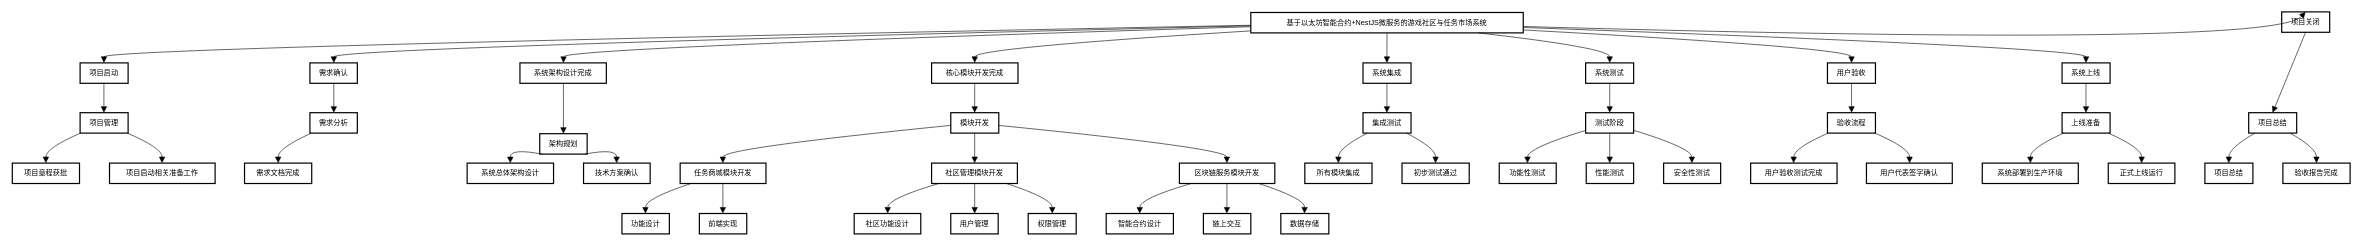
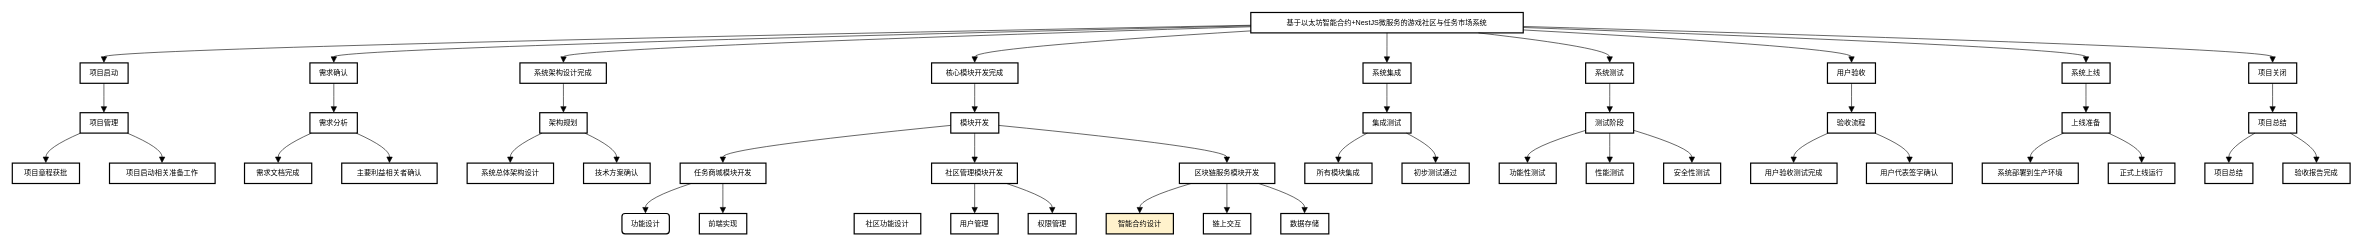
  <mxCell id="0" />
  <mxCell id="1" parent="0" />
  <mxCell id="2" value="基于以太坊智能合约+NestJS微服务的游戏社区与任务市场系统" style="whiteSpace=wrap;strokeWidth=2;" vertex="1" parent="1"><mxGeometry x="2084" y="20" width="454" height="34" as="geometry" /></mxCell>
  <mxCell id="3" value="项目启动" style="whiteSpace=wrap;strokeWidth=2;" vertex="1" parent="1"><mxGeometry x="133" y="104" width="80" height="34" as="geometry" /></mxCell>
  <mxCell id="4" value="项目管理" style="whiteSpace=wrap;strokeWidth=2;" vertex="1" parent="1"><mxGeometry x="133" y="187" width="80" height="34" as="geometry" /></mxCell>
  <mxCell id="5" value="项目章程获批" style="whiteSpace=wrap;strokeWidth=2;" vertex="1" parent="1"><mxGeometry x="20" y="271" width="112" height="34" as="geometry" /></mxCell>
  <mxCell id="6" value="项目启动相关准备工作" style="whiteSpace=wrap;strokeWidth=2;" vertex="1" parent="1"><mxGeometry x="182" y="271" width="176" height="34" as="geometry" /></mxCell>
  <mxCell id="7" value="需求确认" style="whiteSpace=wrap;strokeWidth=2;" vertex="1" parent="1"><mxGeometry x="516" y="104" width="79" height="34" as="geometry" /></mxCell>
  <mxCell id="8" value="需求分析" style="whiteSpace=wrap;strokeWidth=2;" vertex="1" parent="1"><mxGeometry x="516" y="187" width="79" height="34" as="geometry" /></mxCell>
  <mxCell id="9" value="需求文档完成" style="whiteSpace=wrap;strokeWidth=2;" vertex="1" parent="1"><mxGeometry x="407" y="271" width="112" height="34" as="geometry" /></mxCell>
+ <mxCell id="10" value="主要利益相关者确认" style="whiteSpace=wrap;strokeWidth=2;" vertex="1" parent="1"><mxGeometry x="569" y="271" width="159" height="34" as="geometry" /></mxCell>
  <mxCell id="11" value="系统架构设计完成" style="whiteSpace=wrap;strokeWidth=2;" vertex="1" parent="1"><mxGeometry x="866" y="104" width="144" height="34" as="geometry" /></mxCell>
- <mxCell id="12" value="架构规划" style="whiteSpace=wrap;strokeWidth=2;" vertex="1" parent="1"><mxGeometry x="899" y="222" width="79" height="34" as="geometry" /></mxCell>
+ <mxCell id="12" value="架构规划" style="whiteSpace=wrap;strokeWidth=2;" vertex="1" parent="1"><mxGeometry x="899" y="187" width="79" height="34" as="geometry" /></mxCell>
  <mxCell id="13" value="系统总体架构设计" style="whiteSpace=wrap;strokeWidth=2;" vertex="1" parent="1"><mxGeometry x="778" y="271" width="144" height="34" as="geometry" /></mxCell>
  <mxCell id="14" value="技术方案确认" style="whiteSpace=wrap;strokeWidth=2;" vertex="1" parent="1"><mxGeometry x="972" y="271" width="111" height="34" as="geometry" /></mxCell>
  <mxCell id="15" value="核心模块开发完成" style="whiteSpace=wrap;strokeWidth=2;" vertex="1" parent="1"><mxGeometry x="1552" y="104" width="144" height="34" as="geometry" /></mxCell>
  <mxCell id="16" value="模块开发" style="whiteSpace=wrap;strokeWidth=2;" vertex="1" parent="1"><mxGeometry x="1584" y="187" width="80" height="34" as="geometry" /></mxCell>
  <mxCell id="17" value="任务商城模块开发" style="whiteSpace=wrap;strokeWidth=2;" vertex="1" parent="1"><mxGeometry x="1133" y="271" width="143" height="34" as="geometry" /></mxCell>
- <mxCell id="18" value="功能设计" style="whiteSpace=wrap;strokeWidth=2;" vertex="1" parent="1"><mxGeometry x="1036" y="355" width="79" height="34" as="geometry" /></mxCell>
+ <mxCell id="18" value="功能设计" style="whiteSpace=wrap;strokeWidth=2;rounded=1;" vertex="1" parent="1"><mxGeometry x="1036" y="355" width="79" height="34" as="geometry" /></mxCell>
  <mxCell id="19" value="前端实现" style="whiteSpace=wrap;strokeWidth=2;" vertex="1" parent="1"><mxGeometry x="1165" y="355" width="79" height="34" as="geometry" /></mxCell>
  <mxCell id="20" value="社区管理模块开发" style="whiteSpace=wrap;strokeWidth=2;" vertex="1" parent="1"><mxGeometry x="1552" y="271" width="143" height="34" as="geometry" /></mxCell>
  <mxCell id="21" value="社区功能设计" style="whiteSpace=wrap;strokeWidth=2;" vertex="1" parent="1"><mxGeometry x="1423" y="355" width="111" height="34" as="geometry" /></mxCell>
  <mxCell id="22" value="用户管理" style="whiteSpace=wrap;strokeWidth=2;" vertex="1" parent="1"><mxGeometry x="1584" y="355" width="79" height="34" as="geometry" /></mxCell>
  <mxCell id="23" value="权限管理" style="whiteSpace=wrap;strokeWidth=2;" vertex="1" parent="1"><mxGeometry x="1713" y="355" width="80" height="34" as="geometry" /></mxCell>
  <mxCell id="24" value="区块链服务模块开发" style="whiteSpace=wrap;strokeWidth=2;" vertex="1" parent="1"><mxGeometry x="1965" y="271" width="159" height="34" as="geometry" /></mxCell>
- <mxCell id="25" value="智能合约设计" style="whiteSpace=wrap;strokeWidth=2;" vertex="1" parent="1"><mxGeometry x="1843" y="355" width="112" height="34" as="geometry" /></mxCell>
+ <mxCell id="25" value="智能合约设计" style="whiteSpace=wrap;strokeWidth=2;fillColor=#fff2cc;" vertex="1" parent="1"><mxGeometry x="1843" y="355" width="112" height="34" as="geometry" /></mxCell>
  <mxCell id="26" value="链上交互" style="whiteSpace=wrap;strokeWidth=2;" vertex="1" parent="1"><mxGeometry x="2005" y="355" width="79" height="34" as="geometry" /></mxCell>
  <mxCell id="27" value="数据存储" style="whiteSpace=wrap;strokeWidth=2;" vertex="1" parent="1"><mxGeometry x="2134" y="355" width="80" height="34" as="geometry" /></mxCell>
  <mxCell id="28" value="系统集成" style="whiteSpace=wrap;strokeWidth=2;" vertex="1" parent="1"><mxGeometry x="2271" y="104" width="80" height="34" as="geometry" /></mxCell>
  <mxCell id="29" value="集成测试" style="whiteSpace=wrap;strokeWidth=2;" vertex="1" parent="1"><mxGeometry x="2271" y="187" width="80" height="34" as="geometry" /></mxCell>
  <mxCell id="30" value="所有模块集成" style="whiteSpace=wrap;strokeWidth=2;" vertex="1" parent="1"><mxGeometry x="2174" y="271" width="112" height="34" as="geometry" /></mxCell>
  <mxCell id="31" value="初步测试通过" style="whiteSpace=wrap;strokeWidth=2;" vertex="1" parent="1"><mxGeometry x="2336" y="271" width="112" height="34" as="geometry" /></mxCell>
  <mxCell id="32" value="系统测试" style="whiteSpace=wrap;strokeWidth=2;" vertex="1" parent="1"><mxGeometry x="2642" y="104" width="80" height="34" as="geometry" /></mxCell>
  <mxCell id="33" value="测试阶段" style="whiteSpace=wrap;strokeWidth=2;" vertex="1" parent="1"><mxGeometry x="2642" y="187" width="80" height="34" as="geometry" /></mxCell>
  <mxCell id="34" value="功能性测试" style="whiteSpace=wrap;strokeWidth=2;" vertex="1" parent="1"><mxGeometry x="2498" y="271" width="95" height="34" as="geometry" /></mxCell>
  <mxCell id="35" value="性能测试" style="whiteSpace=wrap;strokeWidth=2;" vertex="1" parent="1"><mxGeometry x="2643" y="271" width="79" height="34" as="geometry" /></mxCell>
  <mxCell id="36" value="安全性测试" style="whiteSpace=wrap;strokeWidth=2;" vertex="1" parent="1"><mxGeometry x="2772" y="271" width="95" height="34" as="geometry" /></mxCell>
  <mxCell id="37" value="用户验收" style="whiteSpace=wrap;strokeWidth=2;" vertex="1" parent="1"><mxGeometry x="3045" y="104" width="80" height="34" as="geometry" /></mxCell>
  <mxCell id="38" value="验收流程" style="whiteSpace=wrap;strokeWidth=2;" vertex="1" parent="1"><mxGeometry x="3045" y="187" width="80" height="34" as="geometry" /></mxCell>
  <mxCell id="39" value="用户验收测试完成" style="whiteSpace=wrap;strokeWidth=2;" vertex="1" parent="1"><mxGeometry x="2917" y="271" width="144" height="34" as="geometry" /></mxCell>
  <mxCell id="40" value="用户代表签字确认" style="whiteSpace=wrap;strokeWidth=2;" vertex="1" parent="1"><mxGeometry x="3110" y="271" width="143" height="34" as="geometry" /></mxCell>
  <mxCell id="41" value="系统上线" style="whiteSpace=wrap;strokeWidth=2;" vertex="1" parent="1"><mxGeometry x="3436" y="104" width="80" height="34" as="geometry" /></mxCell>
  <mxCell id="42" value="上线准备" style="whiteSpace=wrap;strokeWidth=2;" vertex="1" parent="1"><mxGeometry x="3436" y="187" width="80" height="34" as="geometry" /></mxCell>
  <mxCell id="43" value="系统部署到生产环境" style="whiteSpace=wrap;strokeWidth=2;" vertex="1" parent="1"><mxGeometry x="3303" y="271" width="160" height="34" as="geometry" /></mxCell>
  <mxCell id="44" value="正式上线运行" style="whiteSpace=wrap;strokeWidth=2;" vertex="1" parent="1"><mxGeometry x="3513" y="271" width="111" height="34" as="geometry" /></mxCell>
- <mxCell id="45" value="项目关闭" style="whiteSpace=wrap;strokeWidth=2;" vertex="1" parent="1"><mxGeometry x="3802" y="19" width="80" height="34" as="geometry" /></mxCell>
+ <mxCell id="45" value="项目关闭" style="whiteSpace=wrap;strokeWidth=2;" vertex="1" parent="1"><mxGeometry x="3747" y="104" width="80" height="34" as="geometry" /></mxCell>
  <mxCell id="46" value="项目总结" style="whiteSpace=wrap;strokeWidth=2;" vertex="1" parent="1"><mxGeometry x="3747" y="187" width="80" height="34" as="geometry" /></mxCell>
  <mxCell id="47" value="项目总结" style="whiteSpace=wrap;strokeWidth=2;" vertex="1" parent="1"><mxGeometry x="3674" y="271" width="80" height="34" as="geometry" /></mxCell>
  <mxCell id="48" value="验收报告完成" style="whiteSpace=wrap;strokeWidth=2;" vertex="1" parent="1"><mxGeometry x="3804" y="271" width="112" height="34" as="geometry" /></mxCell>
  <mxCell id="49" value="" style="curved=1;startArrow=none;endArrow=block;exitX=-0.001;exitY=0.626;entryX=0.496;entryY=-0.01;rounded=0;fontSize=12;startSize=8;endSize=8;" edge="1" parent="1" source="2" target="3"><mxGeometry relative="1" as="geometry"><Array as="points"><mxPoint x="173" y="79" /></Array></mxGeometry></mxCell>
  <mxCell id="50" value="" style="curved=1;startArrow=none;endArrow=block;exitX=0.496;exitY=0.98;entryX=0.496;entryY=0.01;rounded=0;fontSize=12;startSize=8;endSize=8;" edge="1" parent="1" source="3" target="4"><mxGeometry relative="1" as="geometry"><Array as="points" /></mxGeometry></mxCell>
  <mxCell id="51" value="" style="curved=1;startArrow=none;endArrow=block;exitX=0.009;exitY=1.0;entryX=0.499;entryY=1.122e-7;rounded=0;fontSize=12;startSize=8;endSize=8;" edge="1" parent="1" source="4" target="5"><mxGeometry relative="1" as="geometry"><Array as="points"><mxPoint x="76" y="246" /></Array></mxGeometry></mxCell>
  <mxCell id="52" value="" style="curved=1;startArrow=none;endArrow=block;exitX=0.983;exitY=1.0;entryX=0.497;entryY=1.122e-7;rounded=0;fontSize=12;startSize=8;endSize=8;" edge="1" parent="1" source="4" target="6"><mxGeometry relative="1" as="geometry"><Array as="points"><mxPoint x="270" y="246" /></Array></mxGeometry></mxCell>
  <mxCell id="53" value="" style="curved=1;startArrow=none;endArrow=block;exitX=-0.001;exitY=0.654;entryX=0.504;entryY=-0.01;rounded=0;fontSize=12;startSize=8;endSize=8;" edge="1" parent="1" source="2" target="7"><mxGeometry relative="1" as="geometry"><Array as="points"><mxPoint x="556" y="79" /></Array></mxGeometry></mxCell>
  <mxCell id="54" value="" style="curved=1;startArrow=none;endArrow=block;exitX=0.504;exitY=0.98;entryX=0.504;entryY=0.01;rounded=0;fontSize=12;startSize=8;endSize=8;" edge="1" parent="1" source="7" target="8"><mxGeometry relative="1" as="geometry"><Array as="points" /></mxGeometry></mxCell>
  <mxCell id="55" value="" style="curved=1;startArrow=none;endArrow=block;exitX=0.032;exitY=1.0;entryX=0.501;entryY=1.122e-7;rounded=0;fontSize=12;startSize=8;endSize=8;" edge="1" parent="1" source="8" target="9"><mxGeometry relative="1" as="geometry"><Array as="points"><mxPoint x="463" y="246" /></Array></mxGeometry></mxCell>
+ <mxCell id="56" value="" style="curved=1;startArrow=none;endArrow=block;exitX=0.976;exitY=1.0;entryX=0.5;entryY=1.122e-7;rounded=0;fontSize=12;startSize=8;endSize=8;" edge="1" parent="1" source="8" target="10"><mxGeometry relative="1" as="geometry"><Array as="points"><mxPoint x="649" y="246" /></Array></mxGeometry></mxCell>
  <mxCell id="57" value="" style="curved=1;startArrow=none;endArrow=block;exitX=-0.001;exitY=0.699;entryX=0.503;entryY=-0.01;rounded=0;fontSize=12;startSize=8;endSize=8;" edge="1" parent="1" source="2" target="11"><mxGeometry relative="1" as="geometry"><Array as="points"><mxPoint x="939" y="79" /></Array></mxGeometry></mxCell>
  <mxCell id="58" value="" style="curved=1;startArrow=none;endArrow=block;exitX=0.503;exitY=0.98;entryX=0.5;entryY=0.01;rounded=0;fontSize=12;startSize=8;endSize=8;" edge="1" parent="1" source="11" target="12"><mxGeometry relative="1" as="geometry"><Array as="points" /></mxGeometry></mxCell>
  <mxCell id="59" value="" style="curved=1;startArrow=none;endArrow=block;exitX=0.048;exitY=1.0;entryX=0.499;entryY=1.122e-7;rounded=0;fontSize=12;startSize=8;endSize=8;" edge="1" parent="1" source="12" target="13"><mxGeometry relative="1" as="geometry"><Array as="points"><mxPoint x="850" y="246" /></Array></mxGeometry></mxCell>
  <mxCell id="60" value="" style="curved=1;startArrow=none;endArrow=block;exitX=0.952;exitY=1.0;entryX=0.497;entryY=1.122e-7;rounded=0;fontSize=12;startSize=8;endSize=8;" edge="1" parent="1" source="12" target="14"><mxGeometry relative="1" as="geometry"><Array as="points"><mxPoint x="1027" y="246" /></Array></mxGeometry></mxCell>
  <mxCell id="61" value="" style="curved=1;startArrow=none;endArrow=block;exitX=-0.001;exitY=0.902;entryX=0.499;entryY=-0.01;rounded=0;fontSize=12;startSize=8;endSize=8;" edge="1" parent="1" source="2" target="15"><mxGeometry relative="1" as="geometry"><Array as="points"><mxPoint x="1624" y="79" /></Array></mxGeometry></mxCell>
  <mxCell id="62" value="" style="curved=1;startArrow=none;endArrow=block;exitX=0.499;exitY=0.98;entryX=0.498;entryY=0.01;rounded=0;fontSize=12;startSize=8;endSize=8;" edge="1" parent="1" source="15" target="16"><mxGeometry relative="1" as="geometry"><Array as="points" /></mxGeometry></mxCell>
  <mxCell id="63" value="" style="curved=1;startArrow=none;endArrow=block;exitX=9.537e-8;exitY=0.622;entryX=0.498;entryY=1.122e-7;rounded=0;fontSize=12;startSize=8;endSize=8;" edge="1" parent="1" source="16" target="17"><mxGeometry relative="1" as="geometry"><Array as="points"><mxPoint x="1204" y="246" /></Array></mxGeometry></mxCell>
  <mxCell id="64" value="" style="curved=1;startArrow=none;endArrow=block;exitX=0.135;exitY=0.99;entryX=0.496;entryY=-0.01;rounded=0;fontSize=12;startSize=8;endSize=8;" edge="1" parent="1" source="17" target="18"><mxGeometry relative="1" as="geometry"><Array as="points"><mxPoint x="1075" y="330" /></Array></mxGeometry></mxCell>
  <mxCell id="65" value="" style="curved=1;startArrow=none;endArrow=block;exitX=0.498;exitY=0.99;entryX=0.496;entryY=-0.01;rounded=0;fontSize=12;startSize=8;endSize=8;" edge="1" parent="1" source="17" target="19"><mxGeometry relative="1" as="geometry"><Array as="points" /></mxGeometry></mxCell>
  <mxCell id="66" value="" style="curved=1;startArrow=none;endArrow=block;exitX=0.498;exitY=1.0;entryX=0.502;entryY=1.122e-7;rounded=0;fontSize=12;startSize=8;endSize=8;" edge="1" parent="1" source="16" target="20"><mxGeometry relative="1" as="geometry"><Array as="points" /></mxGeometry></mxCell>
- <mxCell id="67" value="" style="curved=1;startArrow=none;endArrow=block;exitX=0.094;exitY=0.99;entryX=0.503;entryY=-0.01;rounded=0;fontSize=12;startSize=8;endSize=8;" edge="1" parent="1" source="20" target="21"><mxGeometry relative="1" as="geometry"><Array as="points"><mxPoint x="1479" y="330" /></Array></mxGeometry></mxCell>
  <mxCell id="68" value="" style="curved=1;startArrow=none;endArrow=block;exitX=0.502;exitY=0.99;entryX=0.504;entryY=-0.01;rounded=0;fontSize=12;startSize=8;endSize=8;" edge="1" parent="1" source="20" target="22"><mxGeometry relative="1" as="geometry"><Array as="points" /></mxGeometry></mxCell>
  <mxCell id="69" value="" style="curved=1;startArrow=none;endArrow=block;exitX=0.866;exitY=0.99;entryX=0.502;entryY=-0.01;rounded=0;fontSize=12;startSize=8;endSize=8;" edge="1" parent="1" source="20" target="23"><mxGeometry relative="1" as="geometry"><Array as="points"><mxPoint x="1753" y="330" /></Array></mxGeometry></mxCell>
  <mxCell id="70" value="" style="curved=1;startArrow=none;endArrow=block;exitX=0.996;exitY=0.622;entryX=0.498;entryY=1.122e-7;rounded=0;fontSize=12;startSize=8;endSize=8;" edge="1" parent="1" source="16" target="24"><mxGeometry relative="1" as="geometry"><Array as="points"><mxPoint x="2044" y="246" /></Array></mxGeometry></mxCell>
  <mxCell id="71" value="" style="curved=1;startArrow=none;endArrow=block;exitX=0.13;exitY=0.99;entryX=0.499;entryY=-0.01;rounded=0;fontSize=12;startSize=8;endSize=8;" edge="1" parent="1" source="24" target="25"><mxGeometry relative="1" as="geometry"><Array as="points"><mxPoint x="1899" y="330" /></Array></mxGeometry></mxCell>
  <mxCell id="72" value="" style="curved=1;startArrow=none;endArrow=block;exitX=0.498;exitY=0.99;entryX=0.496;entryY=-0.01;rounded=0;fontSize=12;startSize=8;endSize=8;" edge="1" parent="1" source="24" target="26"><mxGeometry relative="1" as="geometry"><Array as="points" /></mxGeometry></mxCell>
  <mxCell id="73" value="" style="curved=1;startArrow=none;endArrow=block;exitX=0.825;exitY=0.99;entryX=0.494;entryY=-0.01;rounded=0;fontSize=12;startSize=8;endSize=8;" edge="1" parent="1" source="24" target="27"><mxGeometry relative="1" as="geometry"><Array as="points"><mxPoint x="2174" y="330" /></Array></mxGeometry></mxCell>
  <mxCell id="74" value="" style="curved=1;startArrow=none;endArrow=block;exitX=0.5;exitY=0.99;entryX=0.498;entryY=-0.01;rounded=0;fontSize=12;startSize=8;endSize=8;" edge="1" parent="1" source="2" target="28"><mxGeometry relative="1" as="geometry"><Array as="points" /></mxGeometry></mxCell>
  <mxCell id="75" value="" style="curved=1;startArrow=none;endArrow=block;exitX=0.498;exitY=0.98;entryX=0.498;entryY=0.01;rounded=0;fontSize=12;startSize=8;endSize=8;" edge="1" parent="1" source="28" target="29"><mxGeometry relative="1" as="geometry"><Array as="points" /></mxGeometry></mxCell>
  <mxCell id="76" value="" style="curved=1;startArrow=none;endArrow=block;exitX=0.09;exitY=1.0;entryX=0.499;entryY=1.122e-7;rounded=0;fontSize=12;startSize=8;endSize=8;" edge="1" parent="1" source="29" target="30"><mxGeometry relative="1" as="geometry"><Array as="points"><mxPoint x="2230" y="246" /></Array></mxGeometry></mxCell>
  <mxCell id="77" value="" style="curved=1;startArrow=none;endArrow=block;exitX=0.905;exitY=1.0;entryX=0.499;entryY=1.122e-7;rounded=0;fontSize=12;startSize=8;endSize=8;" edge="1" parent="1" source="29" target="31"><mxGeometry relative="1" as="geometry"><Array as="points"><mxPoint x="2392" y="246" /></Array></mxGeometry></mxCell>
  <mxCell id="78" value="" style="curved=1;startArrow=none;endArrow=block;exitX=0.829;exitY=0.99;entryX=0.502;entryY=-0.01;rounded=0;fontSize=12;startSize=8;endSize=8;" edge="1" parent="1" source="2" target="32"><mxGeometry relative="1" as="geometry"><Array as="points"><mxPoint x="2682" y="79" /></Array></mxGeometry></mxCell>
  <mxCell id="79" value="" style="curved=1;startArrow=none;endArrow=block;exitX=0.502;exitY=0.98;entryX=0.502;entryY=0.01;rounded=0;fontSize=12;startSize=8;endSize=8;" edge="1" parent="1" source="32" target="33"><mxGeometry relative="1" as="geometry"><Array as="points" /></mxGeometry></mxCell>
  <mxCell id="80" value="" style="curved=1;startArrow=none;endArrow=block;exitX=1.431e-7;exitY=0.866;entryX=0.496;entryY=1.122e-7;rounded=0;fontSize=12;startSize=8;endSize=8;" edge="1" parent="1" source="33" target="34"><mxGeometry relative="1" as="geometry"><Array as="points"><mxPoint x="2545" y="246" /></Array></mxGeometry></mxCell>
  <mxCell id="81" value="" style="curved=1;startArrow=none;endArrow=block;exitX=0.502;exitY=1.0;entryX=0.496;entryY=1.122e-7;rounded=0;fontSize=12;startSize=8;endSize=8;" edge="1" parent="1" source="33" target="35"><mxGeometry relative="1" as="geometry"><Array as="points" /></mxGeometry></mxCell>
  <mxCell id="82" value="" style="curved=1;startArrow=none;endArrow=block;exitX=1.004;exitY=0.866;entryX=0.496;entryY=1.122e-7;rounded=0;fontSize=12;startSize=8;endSize=8;" edge="1" parent="1" source="33" target="36"><mxGeometry relative="1" as="geometry"><Array as="points"><mxPoint x="2819" y="246" /></Array></mxGeometry></mxCell>
  <mxCell id="83" value="" style="curved=1;startArrow=none;endArrow=block;exitX=1.0;exitY=0.856;entryX=0.502;entryY=-0.01;rounded=0;fontSize=12;startSize=8;endSize=8;" edge="1" parent="1" source="2" target="37"><mxGeometry relative="1" as="geometry"><Array as="points"><mxPoint x="3085" y="79" /></Array></mxGeometry></mxCell>
  <mxCell id="84" value="" style="curved=1;startArrow=none;endArrow=block;exitX=0.502;exitY=0.98;entryX=0.502;entryY=0.01;rounded=0;fontSize=12;startSize=8;endSize=8;" edge="1" parent="1" source="37" target="38"><mxGeometry relative="1" as="geometry"><Array as="points" /></mxGeometry></mxCell>
  <mxCell id="85" value="" style="curved=1;startArrow=none;endArrow=block;exitX=0.016;exitY=1.0;entryX=0.497;entryY=1.122e-7;rounded=0;fontSize=12;startSize=8;endSize=8;" edge="1" parent="1" source="38" target="39"><mxGeometry relative="1" as="geometry"><Array as="points"><mxPoint x="2989" y="246" /></Array></mxGeometry></mxCell>
  <mxCell id="86" value="" style="curved=1;startArrow=none;endArrow=block;exitX=0.988;exitY=1.0;entryX=0.502;entryY=1.122e-7;rounded=0;fontSize=12;startSize=8;endSize=8;" edge="1" parent="1" source="38" target="40"><mxGeometry relative="1" as="geometry"><Array as="points"><mxPoint x="3182" y="246" /></Array></mxGeometry></mxCell>
  <mxCell id="87" value="" style="curved=1;startArrow=none;endArrow=block;exitX=1.0;exitY=0.735;entryX=0.498;entryY=-0.01;rounded=0;fontSize=12;startSize=8;endSize=8;" edge="1" parent="1" source="2" target="41"><mxGeometry relative="1" as="geometry"><Array as="points"><mxPoint x="3476" y="79" /></Array></mxGeometry></mxCell>
  <mxCell id="88" value="" style="curved=1;startArrow=none;endArrow=block;exitX=0.498;exitY=0.98;entryX=0.498;entryY=0.01;rounded=0;fontSize=12;startSize=8;endSize=8;" edge="1" parent="1" source="41" target="42"><mxGeometry relative="1" as="geometry"><Array as="points" /></mxGeometry></mxCell>
  <mxCell id="89" value="" style="curved=1;startArrow=none;endArrow=block;exitX=0.032;exitY=1.0;entryX=0.501;entryY=1.122e-7;rounded=0;fontSize=12;startSize=8;endSize=8;" edge="1" parent="1" source="42" target="43"><mxGeometry relative="1" as="geometry"><Array as="points"><mxPoint x="3383" y="246" /></Array></mxGeometry></mxCell>
  <mxCell id="90" value="" style="curved=1;startArrow=none;endArrow=block;exitX=0.964;exitY=1.0;entryX=0.5;entryY=1.122e-7;rounded=0;fontSize=12;startSize=8;endSize=8;" edge="1" parent="1" source="42" target="44"><mxGeometry relative="1" as="geometry"><Array as="points"><mxPoint x="3569" y="246" /></Array></mxGeometry></mxCell>
  <mxCell id="91" value="" style="curved=1;startArrow=none;endArrow=block;exitX=1.0;exitY=0.685;entryX=0.498;entryY=-0.01;rounded=0;fontSize=12;startSize=8;endSize=8;" edge="1" parent="1" source="2" target="45"><mxGeometry relative="1" as="geometry"><Array as="points"><mxPoint x="3787" y="79" /></Array></mxGeometry></mxCell>
  <mxCell id="92" value="" style="curved=1;startArrow=none;endArrow=block;exitX=0.498;exitY=0.98;entryX=0.498;entryY=0.01;rounded=0;fontSize=12;startSize=8;endSize=8;" edge="1" parent="1" source="45" target="46"><mxGeometry relative="1" as="geometry"><Array as="points" /></mxGeometry></mxCell>
  <mxCell id="93" value="" style="curved=1;startArrow=none;endArrow=block;exitX=0.131;exitY=1.0;entryX=0.498;entryY=1.122e-7;rounded=0;fontSize=12;startSize=8;endSize=8;" edge="1" parent="1" source="46" target="47"><mxGeometry relative="1" as="geometry"><Array as="points"><mxPoint x="3714" y="246" /></Array></mxGeometry></mxCell>
  <mxCell id="94" value="" style="curved=1;startArrow=none;endArrow=block;exitX=0.865;exitY=1.0;entryX=0.499;entryY=1.122e-7;rounded=0;fontSize=12;startSize=8;endSize=8;" edge="1" parent="1" source="46" target="48"><mxGeometry relative="1" as="geometry"><Array as="points"><mxPoint x="3860" y="246" /></Array></mxGeometry></mxCell>
